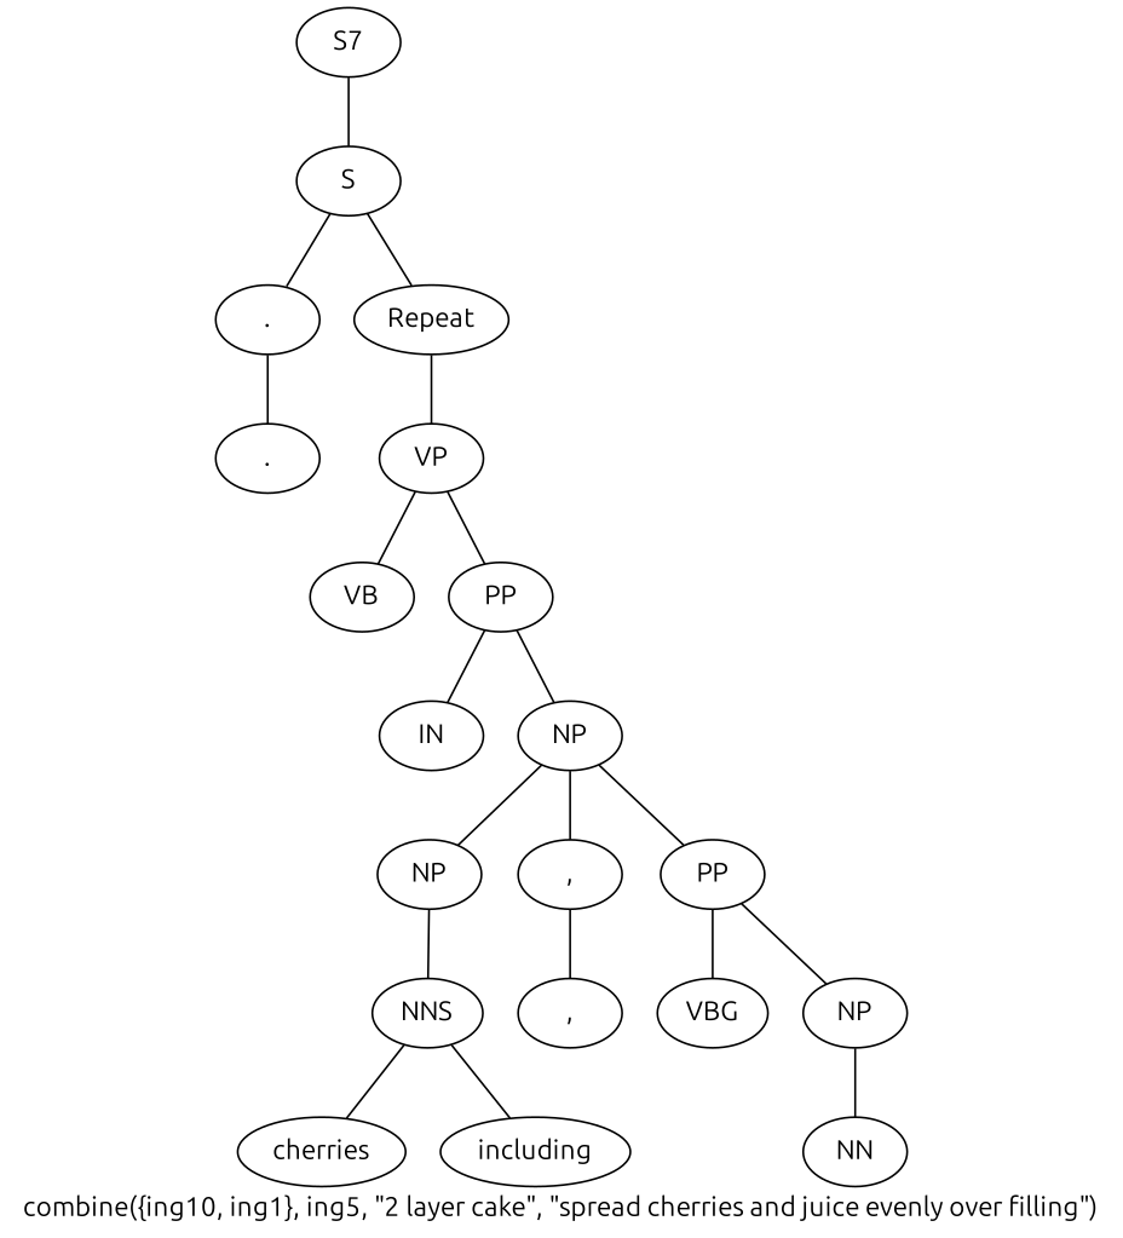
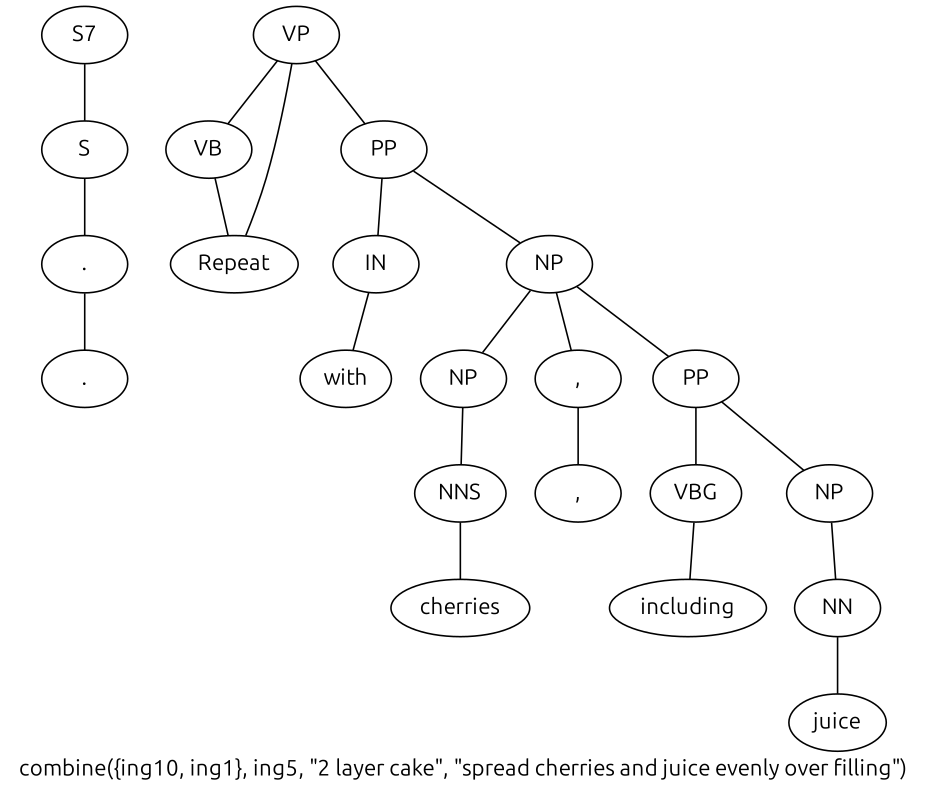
  graph {
    fontname=Ubuntu
    label="combine({ing10, ing1}, ing5, \"2 layer cake\", \"spread cherries and juice evenly over filling\")"
    node [fontname=Ubuntu]
    edge [fontname=Ubuntu]
    n1 [label=S7]
    n2 [label=S]
    n3 [label="."]
    n4 [label=VP]
    n5 [label=VB]
    n6 [label=PP]
    n7 [label="."]
    n8 [label=Repeat]
    n9 [label=IN]
    n10 [label=NP]
+   n11 [label=with]
    n12 [label=NP]
    n13 [label=","]
    n14 [label=PP]
    n15 [label=NNS]
    n16 [label=","]
    n17 [label=VBG]
    n18 [label=NP]
    n19 [label=cherries]
    n20 [label=including]
    n21 [label=NN]
+   n22 [label=juice]
    n1 -- n2
    n2 -- n3
    n3 -- n7
    n4 -- n5
    n4 -- n6
-   n2 -- n8
+   n5 -- n8
    n6 -- n9
    n6 -- n10
    n8 -- n4
+   n9 -- n11
    n10 -- n12
    n10 -- n13
    n10 -- n14
    n12 -- n15
    n13 -- n16
    n14 -- n17
    n14 -- n18
    n15 -- n19
-   n15 -- n20
+   n17 -- n20
    n18 -- n21
+   n21 -- n22
  }
